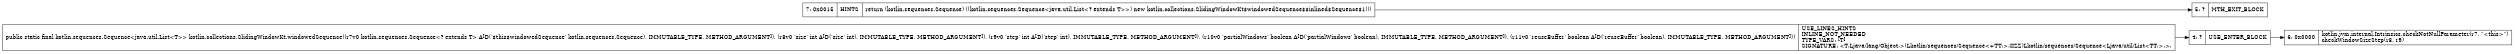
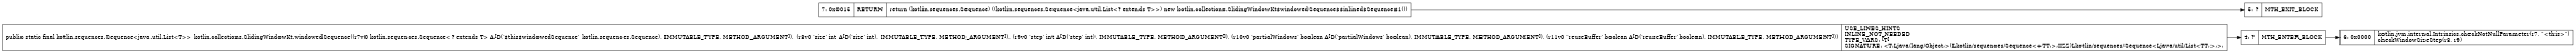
  digraph {
    rankdir=LR
    node [shape=record]
-   n1 [label="{4\:\ ?|USE_ENTER_BLOCK\l}"]
+   n1 [label="{4\:\ ?|MTH_ENTER_BLOCK\l}"]
    n2 [label="{6\:\ 0x0000|kotlin.jvm.internal.Intrinsics.checkNotNullParameter(r7, \"\<this\>\")\lcheckWindowSizeStep(r8, r9)\l}"]
-   n3 [label="{7\:\ 0x0015|HINTS\l|return (kotlin.sequences.Sequence) ((kotlin.sequences.Sequence\<java.util.List\<? extends T\>\>) new kotlin.collections.SlidingWindowKt$windowedSequence$$inlined$Sequence$1())\l}"]
+   n3 [label="{7\:\ 0x0015|RETURN\l|return (kotlin.sequences.Sequence) ((kotlin.sequences.Sequence\<java.util.List\<? extends T\>\>) new kotlin.collections.SlidingWindowKt$windowedSequence$$inlined$Sequence$1())\l}"]
    n4 [label="{5\:\ ?|MTH_EXIT_BLOCK\l}"]
    n5 [label="{public static final kotlin.sequences.Sequence\<java.util.List\<T\>\> kotlin.collections.SlidingWindowKt.windowedSequence((r7v0 kotlin.sequences.Sequence\<? extends T\> A[D('$this$windowedSequence' kotlin.sequences.Sequence), IMMUTABLE_TYPE, METHOD_ARGUMENT]), (r8v0 'size' int A[D('size' int), IMMUTABLE_TYPE, METHOD_ARGUMENT]), (r9v0 'step' int A[D('step' int), IMMUTABLE_TYPE, METHOD_ARGUMENT]), (r10v0 'partialWindows' boolean A[D('partialWindows' boolean), IMMUTABLE_TYPE, METHOD_ARGUMENT]), (r11v0 'reuseBuffer' boolean A[D('reuseBuffer' boolean), IMMUTABLE_TYPE, METHOD_ARGUMENT]))  | USE_LINES_HINTS\lINLINE_NOT_NEEDED\lTYPE_VARS: [T]\lSIGNATURE: \<T:Ljava\/lang\/Object;\>(Lkotlin\/sequences\/Sequence\<+TT;\>;IIZZ)Lkotlin\/sequences\/Sequence\<Ljava\/util\/List\<TT;\>;\>;\l}"]
    n1 -> n2
    n3 -> n4
    n5 -> n1
  }
